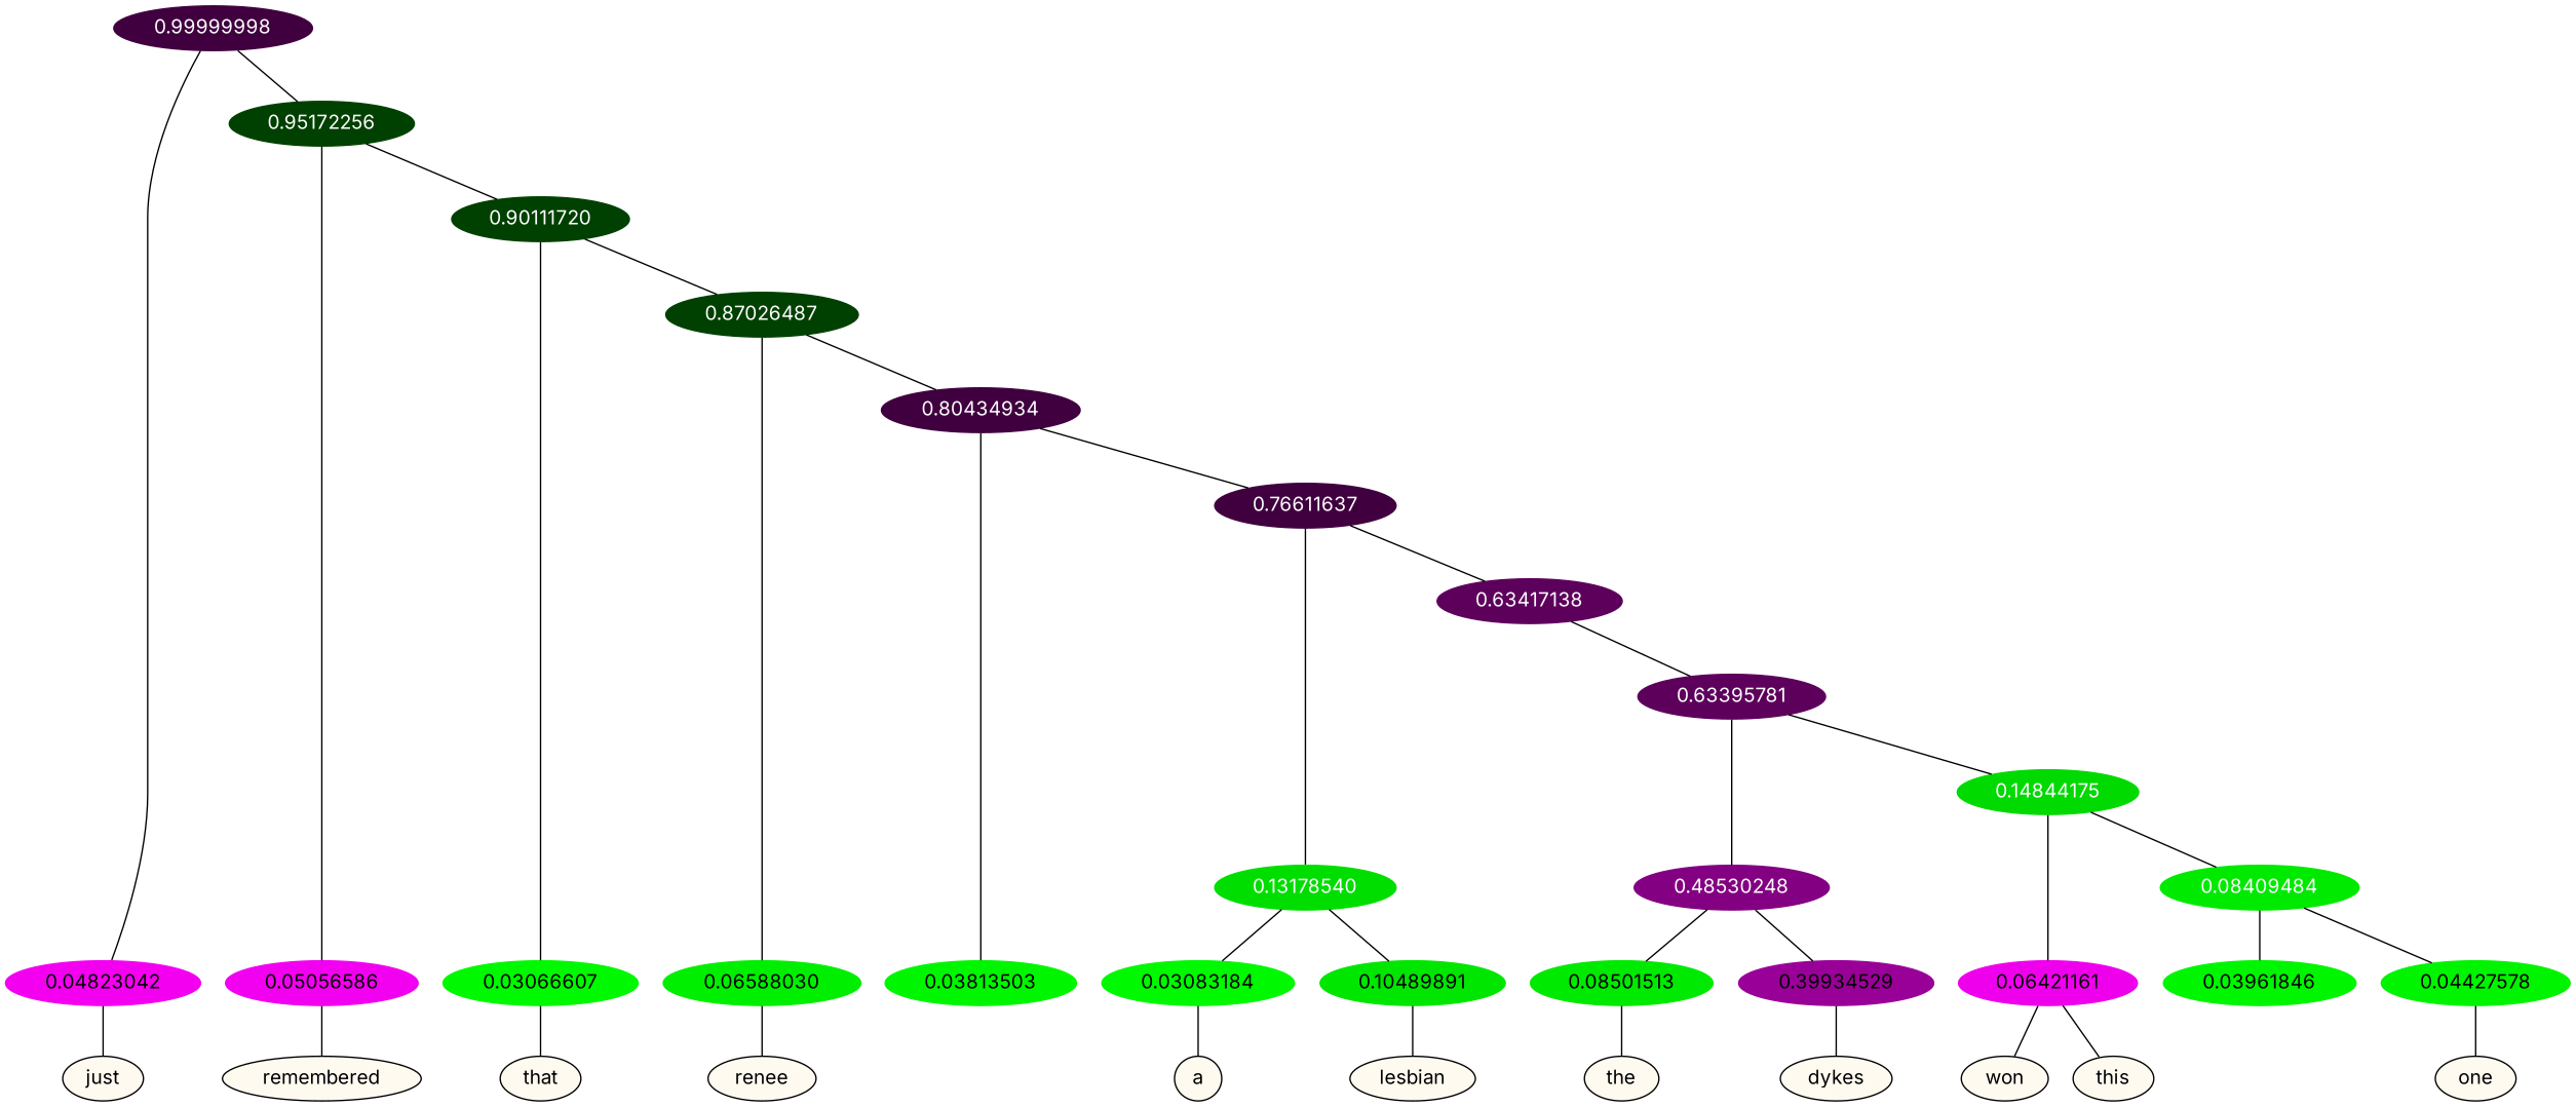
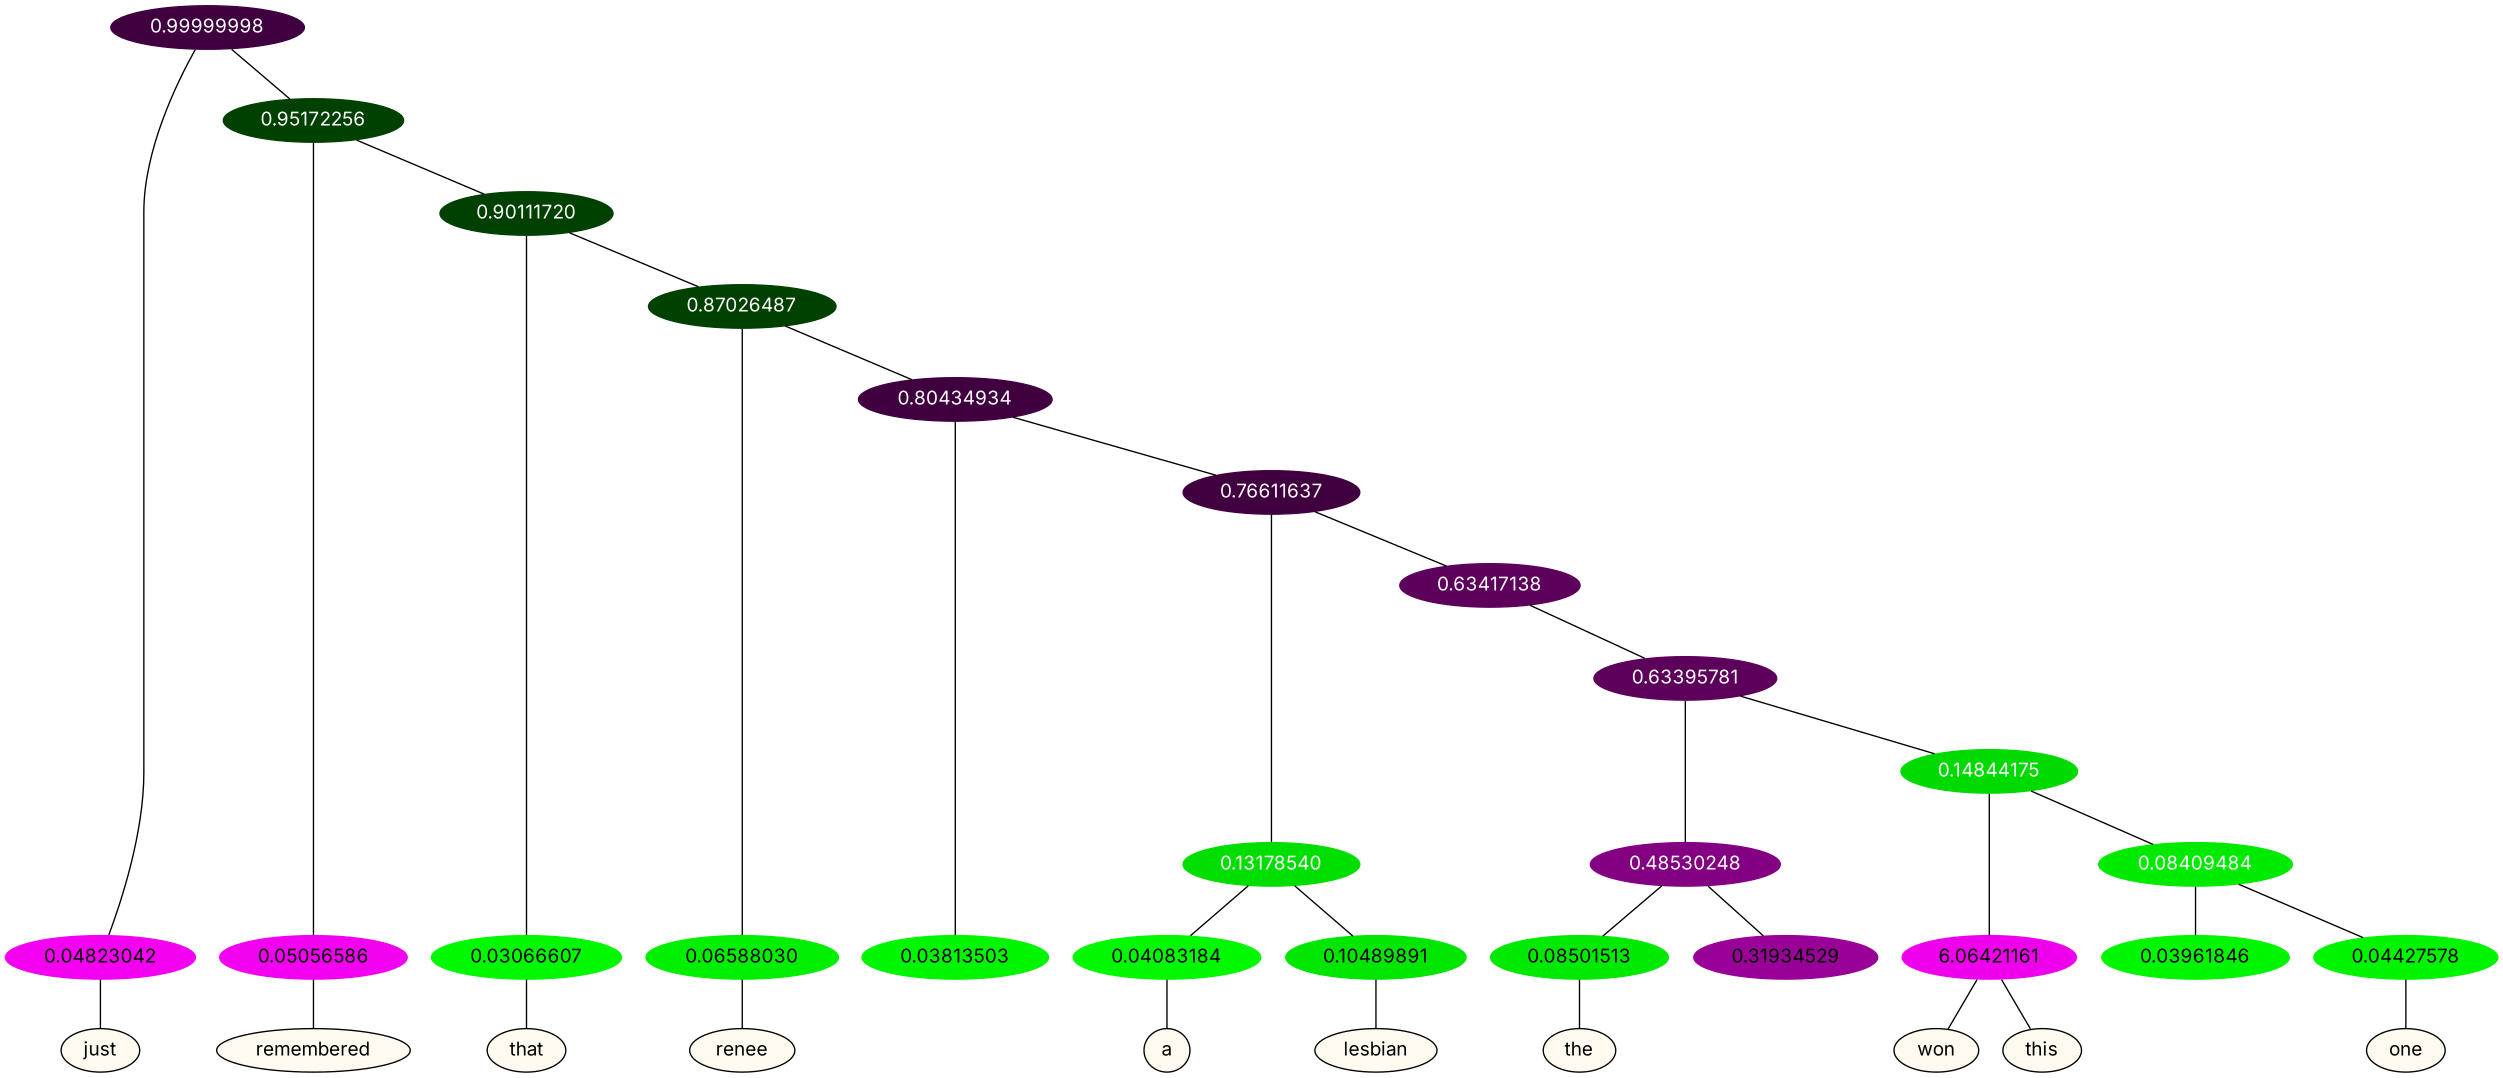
  graph {
    fontname=Inter
    node [color=black fontname=Inter format=png nodesep=0.001 ordering=out overlap_scaling=0.01 ranksep=0.001 style=filled fontcolor=black]
    edge [fontname=Inter]
    n1 [fillcolor=floralwhite height=0.15 label=just style="filled,solid" width=0.15 fontcolor=""]
    n2 [fillcolor=floralwhite height=0.15 label=remembered style="filled,solid" width=0.15 fontcolor=""]
    n3 [fillcolor=floralwhite height=0.15 label=that style="filled,solid" width=0.15 fontcolor=""]
    n4 [fillcolor=floralwhite height=0.15 label=renee style="filled,solid" width=0.15 fontcolor=""]
    n5 [fillcolor=floralwhite height=0.15 label=a style="filled,solid" width=0.15 fontcolor=""]
    n6 [fillcolor=floralwhite height=0.15 label=lesbian style="filled,solid" width=0.15 fontcolor=""]
    n7 [fillcolor=floralwhite height=0.15 label=the style="filled,solid" width=0.15 fontcolor=""]
-   n8 [fillcolor=floralwhite height=0.15 label=dykes style="filled,solid" width=0.15 fontcolor=""]
    n9 [fillcolor=floralwhite height=0.15 label=won style="filled,solid" width=0.15 fontcolor=""]
    n10 [fillcolor=floralwhite height=0.15 label=this style="filled,solid" width=0.15 fontcolor=""]
    n11 [fillcolor=floralwhite height=0.15 label=one style="filled,solid" width=0.15 fontcolor=""]
    n12 [color="0.835 1.000 0.952" height=0.15 label=0.04823042 width=0.15]
    n13 [color="0.835 1.000 0.949" height=0.15 label=0.05056586 width=0.15]
    n14 [color="0.334 1.000 0.969" height=0.15 label=0.03066607 width=0.15]
    n15 [color="0.334 1.000 0.934" height=0.15 label=0.06588030 width=0.15]
    n16 [color="0.334 1.000 0.962" height=0.15 label=0.03813503 width=0.15]
-   n17 [color="0.334 1.000 0.969" height=0.15 label=0.03083184 width=0.15]
+   n17 [color="0.334 1.000 0.969" height=0.15 label=0.04083184 width=0.15]
    n18 [color="0.334 1.000 0.899" height=0.15 label=0.10489891 width=0.15]
    n19 [color="0.334 1.000 0.914" height=0.15 label=0.08501513 width=0.15]
-   n20 [color="0.835 1.000 0.601" height=0.15 label=0.39934529 width=0.15]
-   n21 [color="0.835 1.000 0.936" height=0.15 label=0.06421161 width=0.15]
+   n20 [color="0.835 1.000 0.601" height=0.15 label=0.31934529 width=0.15]
+   n21 [color="0.835 1.000 0.936" height=0.15 label=6.06421161 width=0.15]
    n22 [color="0.334 1.000 0.960" height=0.15 label=0.03961846 width=0.15]
    n23 [color="0.334 1.000 0.956" height=0.15 label=0.04427578 width=0.15]
    n24 [color="0.835 1.000 0.250" fontcolor=grey99 height=0.15 label=0.99999998 width=0.15]
    n25 [color="0.334 1.000 0.250" fontcolor=grey99 height=0.15 label=0.95172256 width=0.15]
    n26 [color="0.334 1.000 0.250" fontcolor=grey99 height=0.15 label=0.90111720 width=0.15]
    n27 [color="0.334 1.000 0.250" fontcolor=grey99 height=0.15 label=0.87026487 width=0.15]
    n28 [color="0.835 1.000 0.250" fontcolor=grey99 height=0.15 label=0.80434934 width=0.15]
    n29 [color="0.835 1.000 0.250" fontcolor=grey99 height=0.15 label=0.76611637 width=0.15]
    n30 [color="0.334 1.000 0.868" fontcolor=grey99 height=0.15 label=0.13178540 width=0.15]
    n31 [color="0.835 1.000 0.366" fontcolor=grey99 height=0.15 label=0.63417138 width=0.15]
    n32 [color="0.835 1.000 0.366" fontcolor=grey99 height=0.15 label=0.63395781 width=0.15]
    n33 [color="0.835 1.000 0.515" fontcolor=grey99 height=0.15 label=0.48530248 width=0.15]
    n34 [color="0.334 1.000 0.852" fontcolor=grey99 height=0.15 label=0.14844175 width=0.15]
    n35 [color="0.334 1.000 0.916" fontcolor=grey99 height=0.15 label=0.08409484 width=0.15]
    subgraph sub_1 {
      rank=same
      n1
      n2
      n3
      n4
      n5
      n6
      n7
-     n8
      n9
      n10
      n11
    }
    subgraph sub_2 {
      rank=same
      n12
      n13
      n14
      n15
      n16
      n17
      n18
      n19
      n20
      n21
      n22
      n23
    }
    n12 -- n1
    n13 -- n2
    n14 -- n3
    n15 -- n4
    n17 -- n5
    n18 -- n6
    n19 -- n7
-   n20 -- n8
    n21 -- n9
    n21 -- n10
    n23 -- n11
    n24 -- n12
    n24 -- n25
    n25 -- n13
    n25 -- n26
    n26 -- n14
    n26 -- n27
    n27 -- n15
    n27 -- n28
    n28 -- n16
    n28 -- n29
    n29 -- n30
    n29 -- n31
    n30 -- n17
    n30 -- n18
    n31 -- n32
    n32 -- n33
    n32 -- n34
    n33 -- n19
    n33 -- n20
    n34 -- n21
    n34 -- n35
    n35 -- n22
    n35 -- n23
  }
